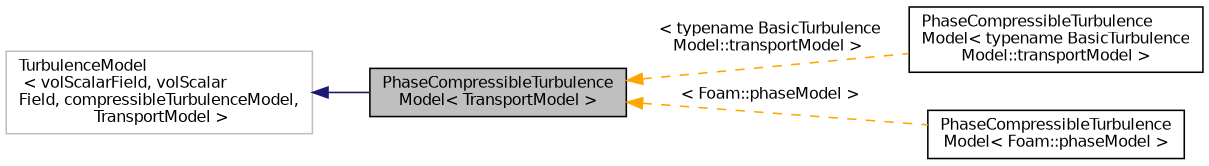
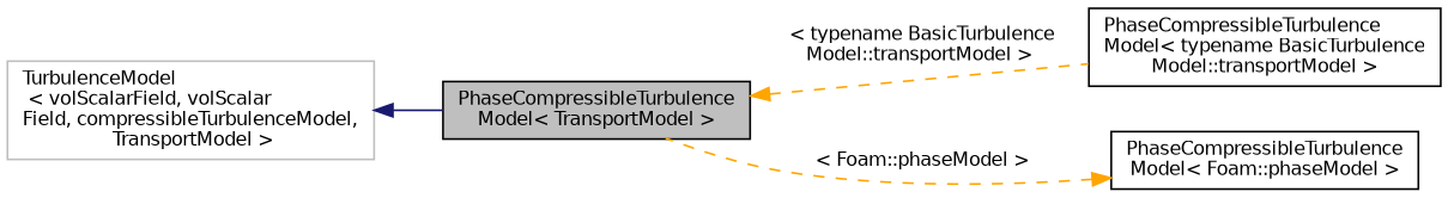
  digraph {
    rankdir=LR
    node [color=black fontname=Helvetica fontsize=10 shape=record]
    edge [color=orange dir=back fontname=Helvetica fontsize=10 labelfontname=Helvetica labelfontsize=10 style=dashed]
    n1 [fillcolor=grey75 fontcolor=black height=0.2 label="PhaseCompressibleTurbulence\lModel\< TransportModel \>" style=filled width=0.4]
    n2 [height=0.2 label="PhaseCompressibleTurbulence\lModel\< typename BasicTurbulence\lModel::transportModel \>" width=0.4]
    n3 [height=0.2 label="PhaseCompressibleTurbulence\lModel\< Foam::phaseModel \>" width=0.4]
    n4 [color=grey75 height=0.2 label="TurbulenceModel   \l \< volScalarField, volScalar\lField, compressibleTurbulenceModel,\l TransportModel \>" width=0.4]
    n1 -> n2 [label=" \< typename BasicTurbulence\lModel::transportModel \>"]
-   n1 -> n3 [label=" \< Foam::phaseModel \>"]
+   n3 -> n1 [label=" \< Foam::phaseModel \>"]
    n4 -> n1 [color=midnightblue style=solid]
  }
